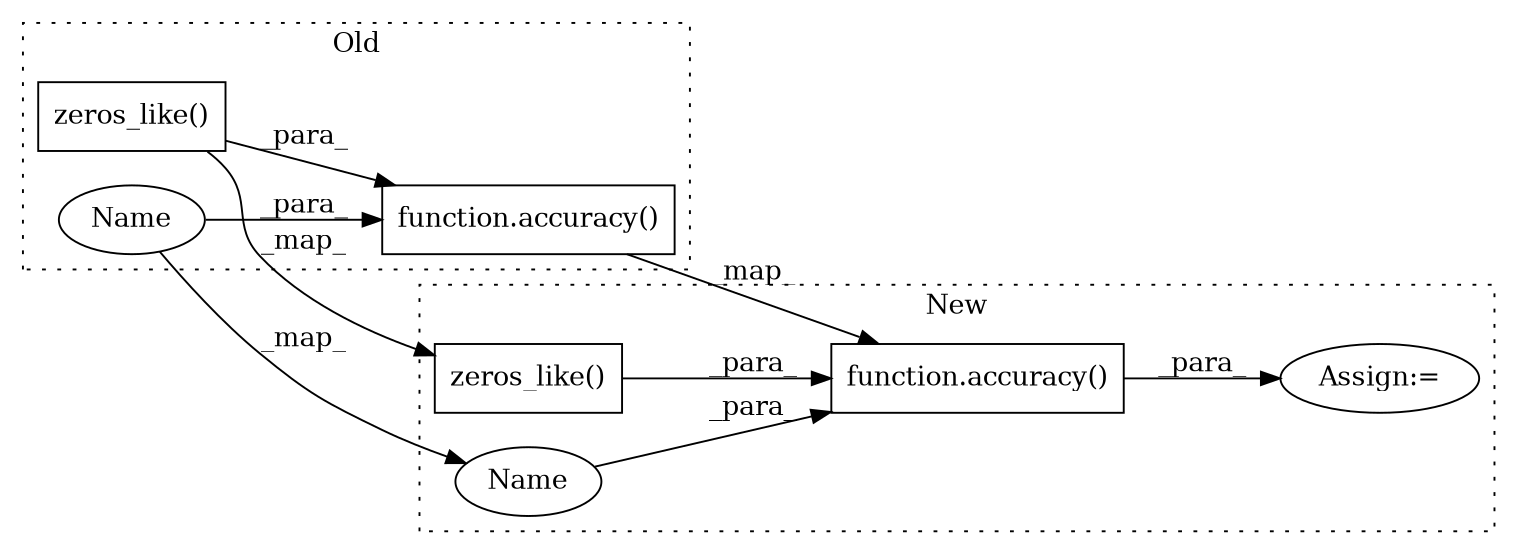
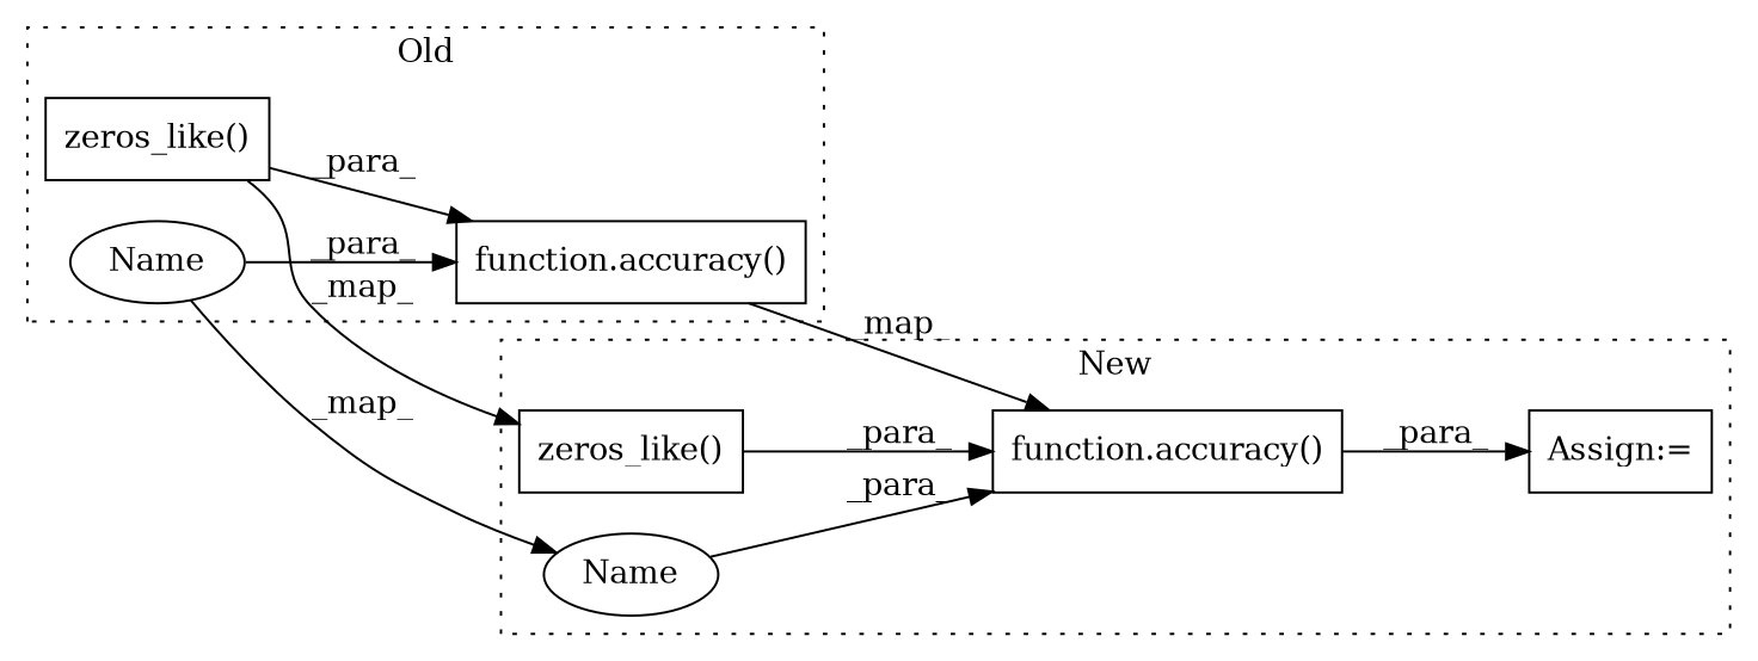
  digraph {
    rankdir=LR
    node [a=75 l="17,1" shape=box]
    n1 [label="zeros_like()" s="9400,9419"]
-   n2 [a=68 l=3 label="Assign:=" s=9384 shape=ellipse]
+   n2 [a=68 l=3 label="Assign:=" s=9384]
    n3 [l="9,16" label="function.accuracy()" s="9387,9420"]
    n4 [a=87 l=2 label=Name s=9396 shape=ellipse]
    n5 [label="zeros_like()" s="6329,6348"]
    n6 [l="9,19" label="function.accuracy()" s="6316,6349"]
    n7 [a=87 l=2 label=Name s=6325 shape=ellipse]
    subgraph cluster_1 {
      label=New
      style=dotted
      n1
      n2
      n3
      n4
    }
    subgraph cluster_2 {
      label=Old
      style=dotted
      n5
      n6
      n7
    }
    n1 -> n3 [label=_para_]
    n3 -> n2 [label=_para_]
    n4 -> n3 [label=_para_]
    n5 -> n1 [label=_map_]
    n5 -> n6 [label=_para_]
    n6 -> n3 [label=_map_]
    n7 -> n4 [label=_map_]
    n7 -> n6 [label=_para_]
  }
